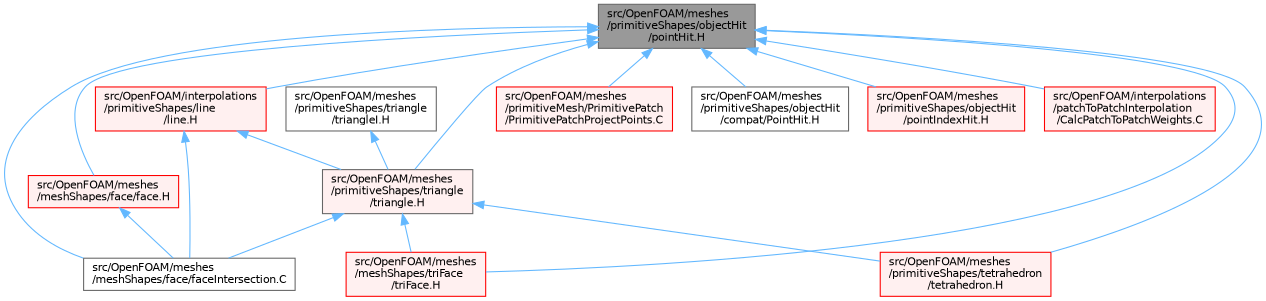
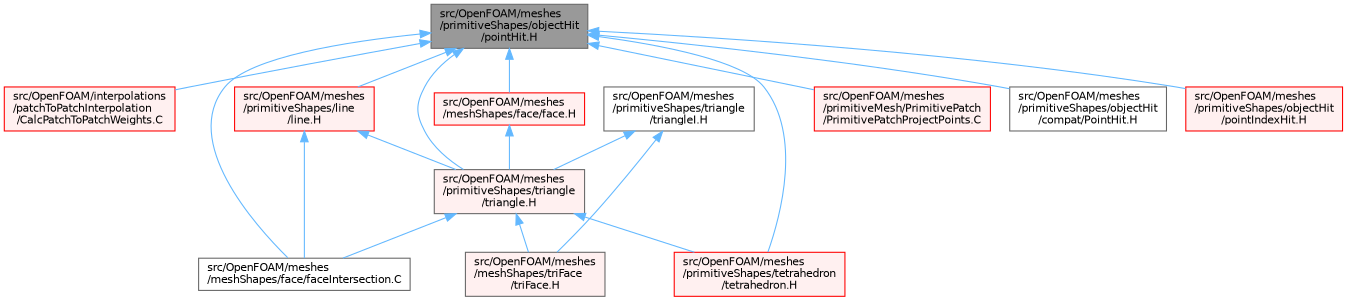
  digraph {
    node [color=red fillcolor="#FFF0F0" fontname=Helvetica fontsize=10 shape=box style=filled]
    edge [color=steelblue1 dir=back fontname=Helvetica fontsize=10 labelfontname=Helvetica labelfontsize=10 style=solid]
    n1 [color=gray40 fillcolor=grey60 fontcolor=black height=0.2 label="src/OpenFOAM/meshes\l/primitiveShapes/objectHit\l/pointHit.H" width=0.4]
    n2 [height=0.2 label="src/OpenFOAM/interpolations\l/patchToPatchInterpolation\l/CalcPatchToPatchWeights.C" width=0.4]
    n3 [height=0.2 label="src/OpenFOAM/meshes\l/meshShapes/face/face.H" width=0.4]
    n4 [color=grey40 fillcolor=white height=0.2 label="src/OpenFOAM/meshes\l/meshShapes/face/faceIntersection.C" width=0.4]
-   n5 [height=0.2 label="src/OpenFOAM/meshes\l/meshShapes/triFace\l/triFace.H" width=0.4]
+   n5 [color=grey40 height=0.2 label="src/OpenFOAM/meshes\l/meshShapes/triFace\l/triFace.H" width=0.4]
    n6 [height=0.2 label="src/OpenFOAM/meshes\l/primitiveMesh/PrimitivePatch\l/PrimitivePatchProjectPoints.C" width=0.4]
-   n7 [height=0.2 label="src/OpenFOAM/interpolations\l/primitiveShapes/line\l/line.H" width=0.4]
+   n7 [height=0.2 label="src/OpenFOAM/meshes\l/primitiveShapes/line\l/line.H" width=0.4]
    n8 [color=grey40 height=0.2 label="src/OpenFOAM/meshes\l/primitiveShapes/triangle\l/triangle.H" width=0.4]
    n9 [height=0.2 label="src/OpenFOAM/meshes\l/primitiveShapes/tetrahedron\l/tetrahedron.H" width=0.4]
    n10 [color=grey40 fillcolor=white height=0.2 label="src/OpenFOAM/meshes\l/primitiveShapes/objectHit\l/compat/PointHit.H" width=0.4]
    n11 [height=0.2 label="src/OpenFOAM/meshes\l/primitiveShapes/objectHit\l/pointIndexHit.H" width=0.4]
    n12 [color=grey40 fillcolor=white height=0.2 label="src/OpenFOAM/meshes\l/primitiveShapes/triangle\l/triangleI.H" width=0.4]
    n1 -> n2
    n1 -> n3
    n1 -> n4
-   n1 -> n5
+   n12 -> n5
    n1 -> n6
    n1 -> n7
    n1 -> n8
    n1 -> n9
    n1 -> n10
    n1 -> n11
-   n3 -> n4
+   n3 -> n8
    n7 -> n4
    n7 -> n8
    n8 -> n4
    n8 -> n5
    n8 -> n9
    n12 -> n8
  }
